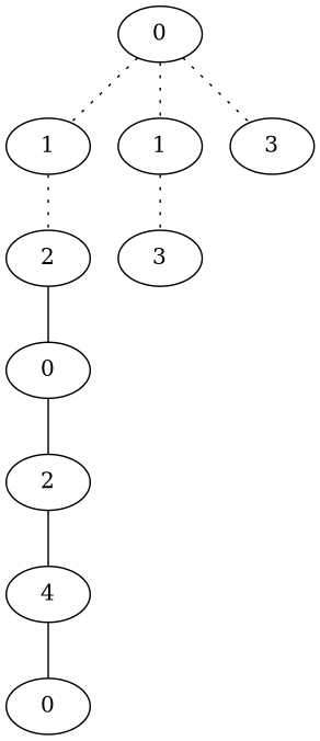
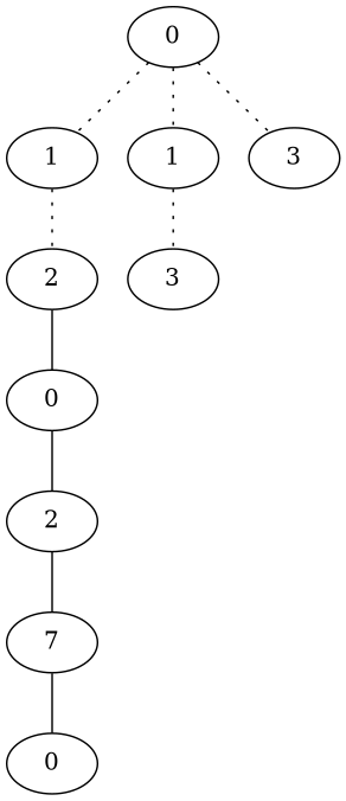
  graph {
    edge [style=dotted]
    n1 [label=0]
    n2 [label=1]
    n3 [label=1]
    n4 [label=3]
    n5 [label=2]
    n6 [label=0]
    n7 [label=2]
-   n8 [label=4]
+   n8 [label=7]
    n9 [label=0]
    n10 [label=3]
    n1 -- n2
    n1 -- n3
    n1 -- n4
    n2 -- n5
    n3 -- n10
    n5 -- n6 [style=""]
    n6 -- n7 [style=""]
    n7 -- n8 [style=""]
    n8 -- n9 [style=""]
  }
